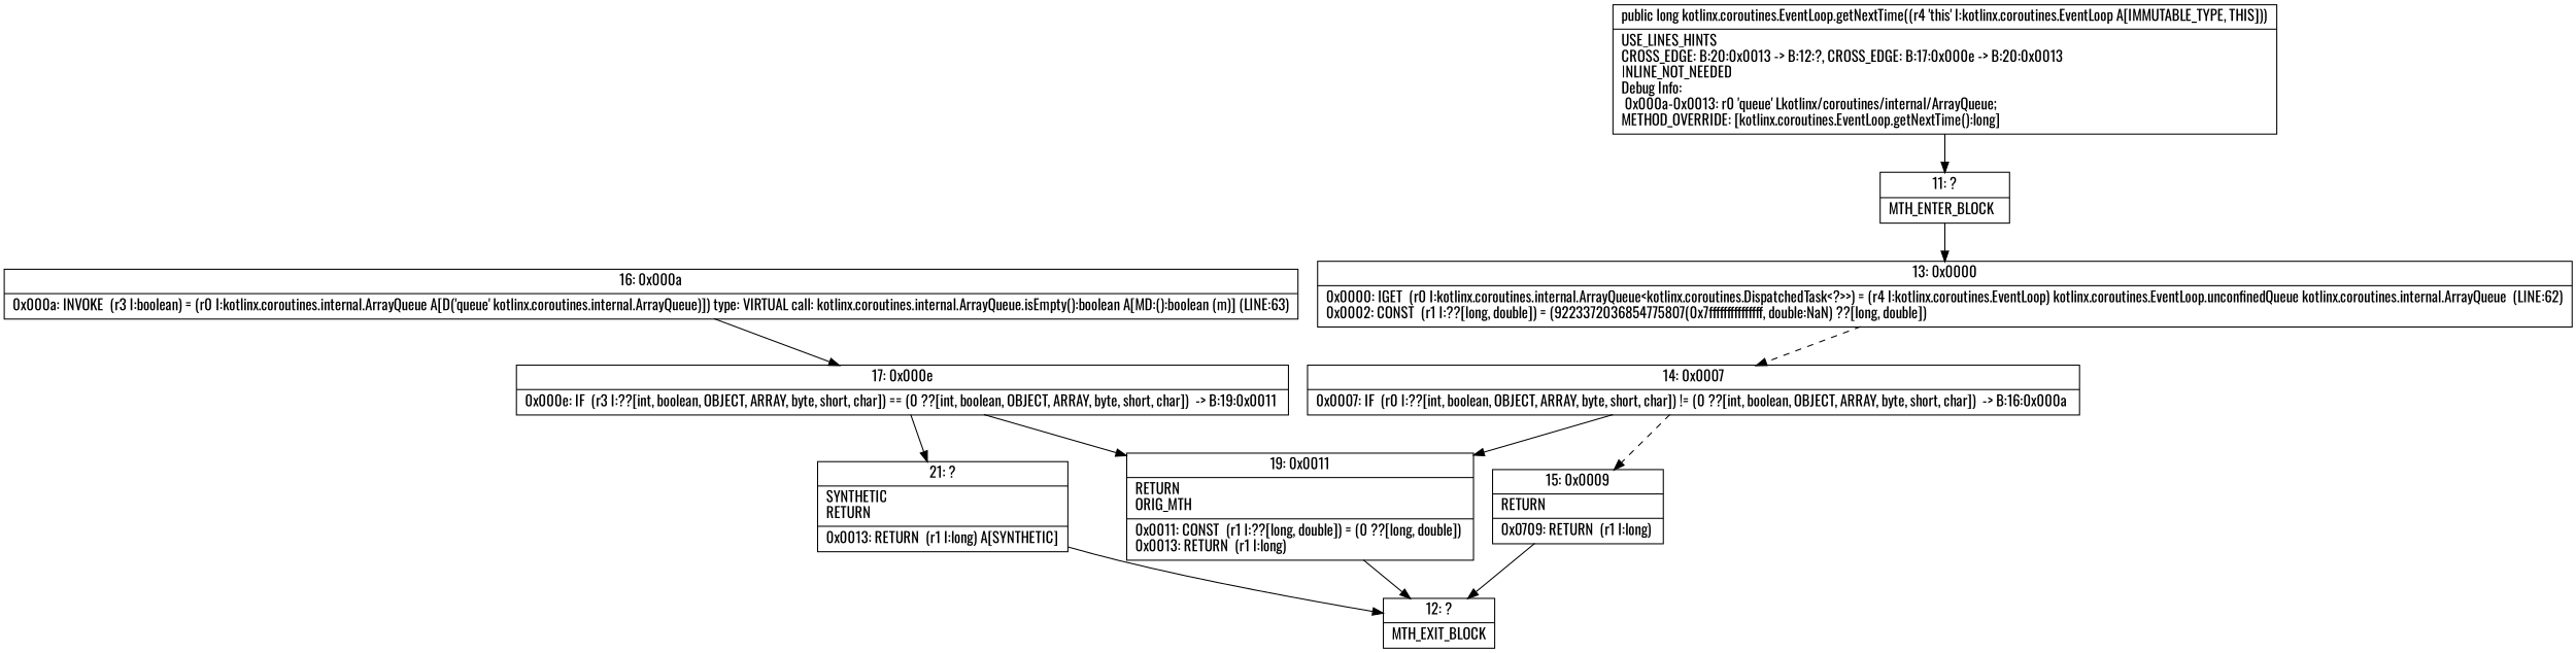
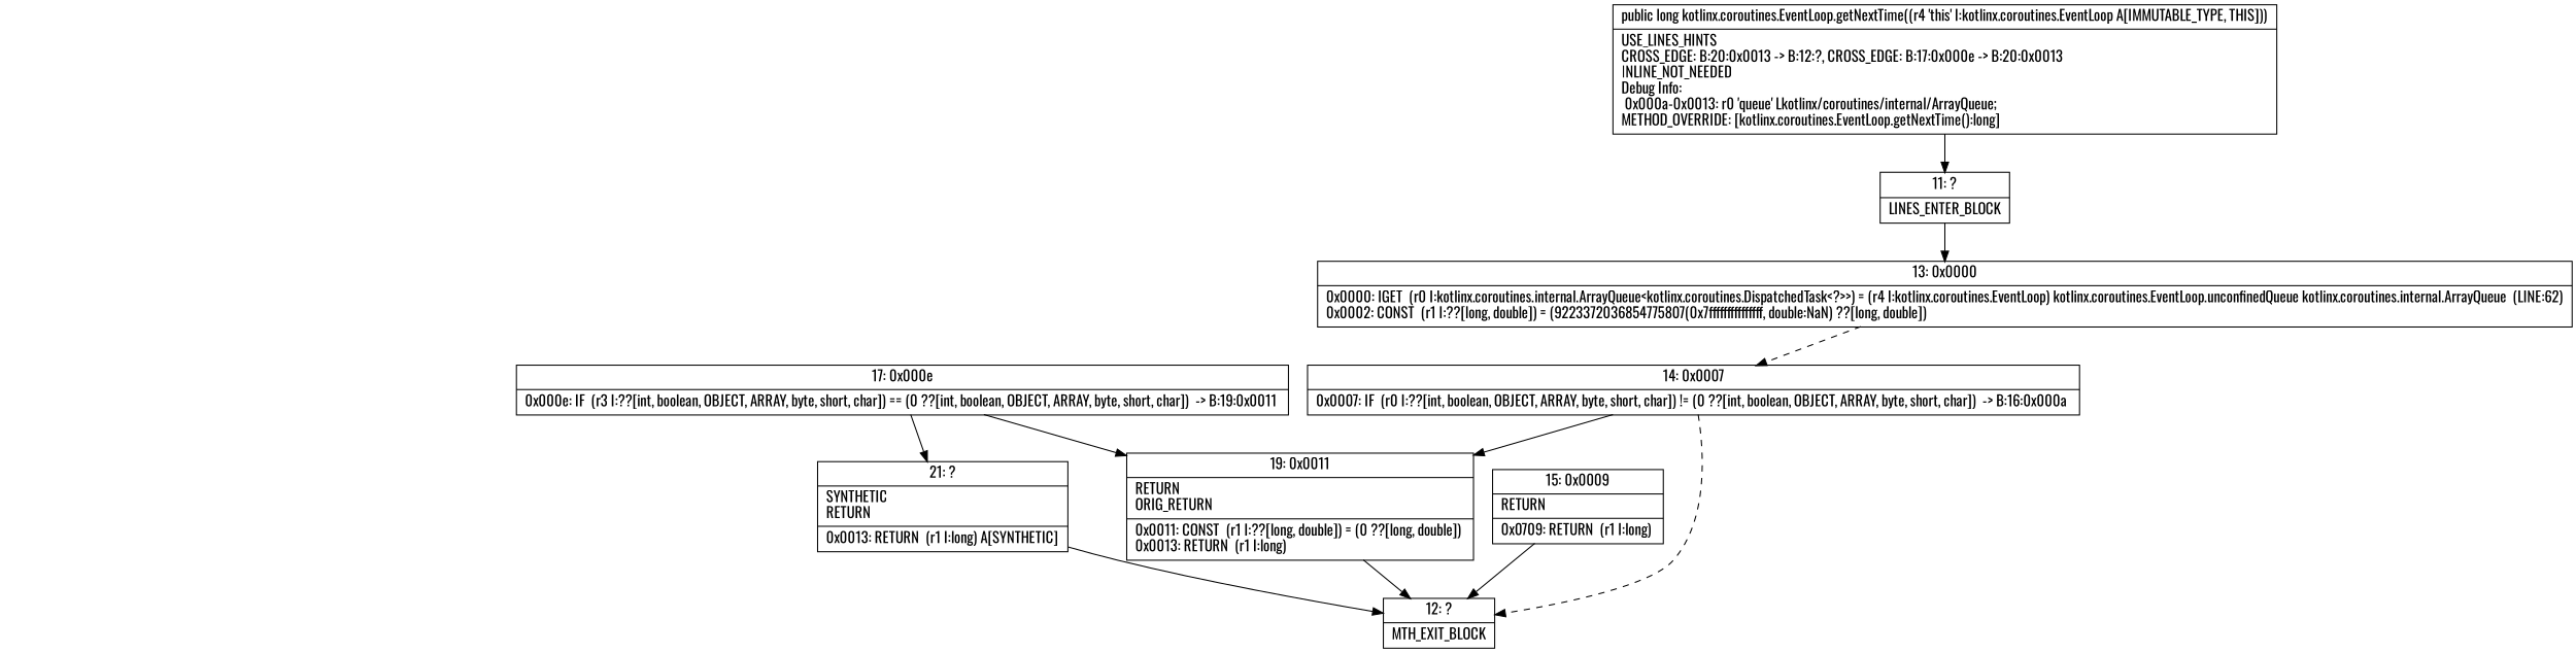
  digraph {
    fontname=Oswald
    node [fontname=Oswald shape=record]
    edge [fontname=Oswald]
-   n1 [label="{11\:\ ?|MTH_ENTER_BLOCK\l}"]
+   n1 [label="{11\:\ ?|LINES_ENTER_BLOCK\l}"]
    n2 [label="{13\:\ 0x0000|0x0000: IGET  (r0 I:kotlinx.coroutines.internal.ArrayQueue\<kotlinx.coroutines.DispatchedTask\<?\>\>) = (r4 I:kotlinx.coroutines.EventLoop) kotlinx.coroutines.EventLoop.unconfinedQueue kotlinx.coroutines.internal.ArrayQueue  (LINE:62)\l0x0002: CONST  (r1 I:??[long, double]) = (9223372036854775807(0x7fffffffffffffff, double:NaN) ??[long, double]) \l}"]
    n3 [label="{14\:\ 0x0007|0x0007: IF  (r0 I:??[int, boolean, OBJECT, ARRAY, byte, short, char]) != (0 ??[int, boolean, OBJECT, ARRAY, byte, short, char])  \-\> B:16:0x000a \l}"]
    n4 [label="{15\:\ 0x0009|RETURN\l|0x0709: RETURN  (r1 I:long) \l}"]
-   n5 [label="{19\:\ 0x0011|RETURN\lORIG_MTH\l|0x0011: CONST  (r1 I:??[long, double]) = (0 ??[long, double]) \l0x0013: RETURN  (r1 I:long) \l}"]
+   n5 [label="{19\:\ 0x0011|RETURN\lORIG_RETURN\l|0x0011: CONST  (r1 I:??[long, double]) = (0 ??[long, double]) \l0x0013: RETURN  (r1 I:long) \l}"]
    n6 [label="{12\:\ ?|MTH_EXIT_BLOCK\l}"]
-   n7 [label="{16\:\ 0x000a|0x000a: INVOKE  (r3 I:boolean) = (r0 I:kotlinx.coroutines.internal.ArrayQueue A[D('queue' kotlinx.coroutines.internal.ArrayQueue)]) type: VIRTUAL call: kotlinx.coroutines.internal.ArrayQueue.isEmpty():boolean A[MD:():boolean (m)] (LINE:63)\l}"]
    n8 [label="{17\:\ 0x000e|0x000e: IF  (r3 I:??[int, boolean, OBJECT, ARRAY, byte, short, char]) == (0 ??[int, boolean, OBJECT, ARRAY, byte, short, char])  \-\> B:19:0x0011 \l}"]
    n9 [label="{21\:\ ?|SYNTHETIC\lRETURN\l|0x0013: RETURN  (r1 I:long) A[SYNTHETIC]\l}"]
    n10 [label="{public long kotlinx.coroutines.EventLoop.getNextTime((r4 'this' I:kotlinx.coroutines.EventLoop A[IMMUTABLE_TYPE, THIS]))  | USE_LINES_HINTS\lCROSS_EDGE: B:20:0x0013 \-\> B:12:?, CROSS_EDGE: B:17:0x000e \-\> B:20:0x0013\lINLINE_NOT_NEEDED\lDebug Info:\l  0x000a\-0x0013: r0 'queue' Lkotlinx\/coroutines\/internal\/ArrayQueue;\lMETHOD_OVERRIDE: [kotlinx.coroutines.EventLoop.getNextTime():long]\l}"]
    n1 -> n2
    n2 -> n3 [style=dashed]
-   n3 -> n4 [style=dashed]
+   n3 -> n6 [style=dashed]
    n3 -> n5
    n4 -> n6
    n5 -> n6
-   n7 -> n8
    n8 -> n5
    n8 -> n9 [style=solid]
    n9 -> n6
    n10 -> n1
  }
